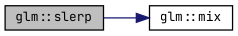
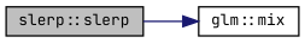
  digraph {
    rankdir=LR
    fontname="JetBrains Mono"
    node [color=black fontname="JetBrains Mono" fontsize=10 shape=record style=filled]
-   n1 [fillcolor=grey75 fontcolor=black height=0.2 label="glm::slerp" width=0.4]
+   n1 [fillcolor=grey75 fontcolor=black height=0.2 label="slerp::slerp" width=0.4]
    n2 [fillcolor=white height=0.2 label="glm::mix" width=0.4]
    n1 -> n2 [color=midnightblue fontname="JetBrains Mono" fontsize=10 labelfontname=Helvetica labelfontsize=10 style=solid]
  }
